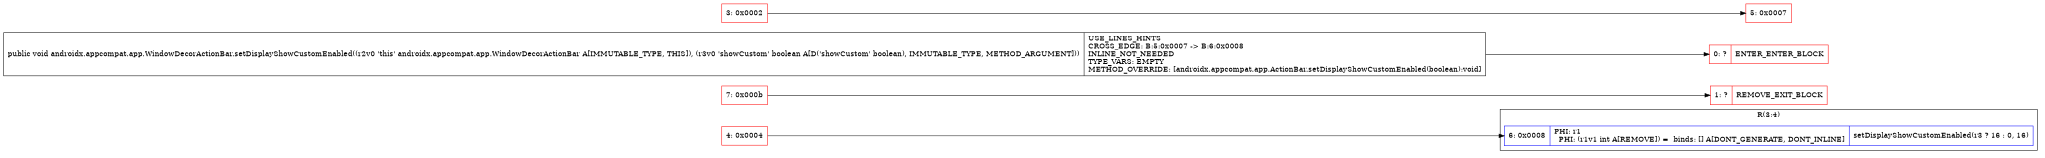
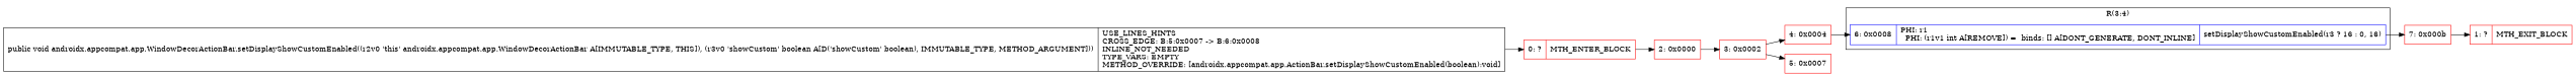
  digraph {
    rankdir=LR
    node [color=red shape=record]
    n1 [color=blue label="{6\:\ 0x0008|PHI: r1 \l  PHI: (r1v1 int A[REMOVE]) =  binds: [] A[DONT_GENERATE, DONT_INLINE]\l|setDisplayShowCustomEnabled(r3 ? 16 : 0, 16)\l}"]
    n2 [label="{7\:\ 0x000b}"]
-   n3 [label="{1\:\ ?|REMOVE_EXIT_BLOCK\l}"]
-   n4 [label="{0\:\ ?|ENTER_ENTER_BLOCK\l}"]
+   n3 [label="{1\:\ ?|MTH_EXIT_BLOCK\l}"]
+   n4 [label="{0\:\ ?|MTH_ENTER_BLOCK\l}"]
+   n5 [label="{2\:\ 0x0000}"]
    n6 [label="{3\:\ 0x0002}"]
    n7 [label="{4\:\ 0x0004}"]
    n8 [label="{5\:\ 0x0007}"]
    n9 [label="{public void androidx.appcompat.app.WindowDecorActionBar.setDisplayShowCustomEnabled((r2v0 'this' androidx.appcompat.app.WindowDecorActionBar A[IMMUTABLE_TYPE, THIS]), (r3v0 'showCustom' boolean A[D('showCustom' boolean), IMMUTABLE_TYPE, METHOD_ARGUMENT]))  | USE_LINES_HINTS\lCROSS_EDGE: B:5:0x0007 \-\> B:6:0x0008\lINLINE_NOT_NEEDED\lTYPE_VARS: EMPTY\lMETHOD_OVERRIDE: [androidx.appcompat.app.ActionBar.setDisplayShowCustomEnabled(boolean):void]\l}" color=""]
    subgraph cluster_1 {
      label="R(3:4)"
      n1
    }
+   n1 -> n2
    n2 -> n3
+   n4 -> n5
+   n5 -> n6
+   n6 -> n7
    n6 -> n8
    n7 -> n1
    n9 -> n4
  }
